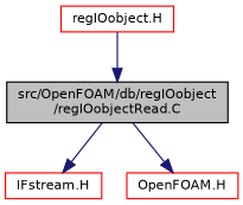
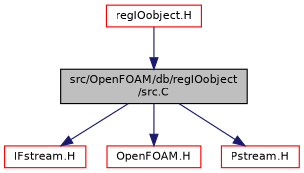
  digraph {
    node [color=red fontname=Helvetica fontsize=10 shape=record]
    edge [color=midnightblue fontname=Helvetica fontsize=10 labelfontname=Helvetica labelfontsize=10 style=solid]
-   n1 [color=black fillcolor=grey75 fontcolor=black height=0.2 label="src/OpenFOAM/db/regIOobject\l/regIOobjectRead.C" style=filled width=0.4]
+   n1 [color=black fillcolor=grey75 fontcolor=black height=0.2 label="src/OpenFOAM/db/regIOobject\l/src.C" style=filled width=0.4]
    n2 [height=0.2 label="IFstream.H" width=0.4]
    n3 [height=0.2 label="OpenFOAM.H" width=0.4]
+   n4 [height=0.2 label="Pstream.H" width=0.4]
    n5 [height=0.2 label="regIOobject.H" width=0.4]
    n1 -> n2
    n1 -> n3
+   n1 -> n4
    n5 -> n1
  }
